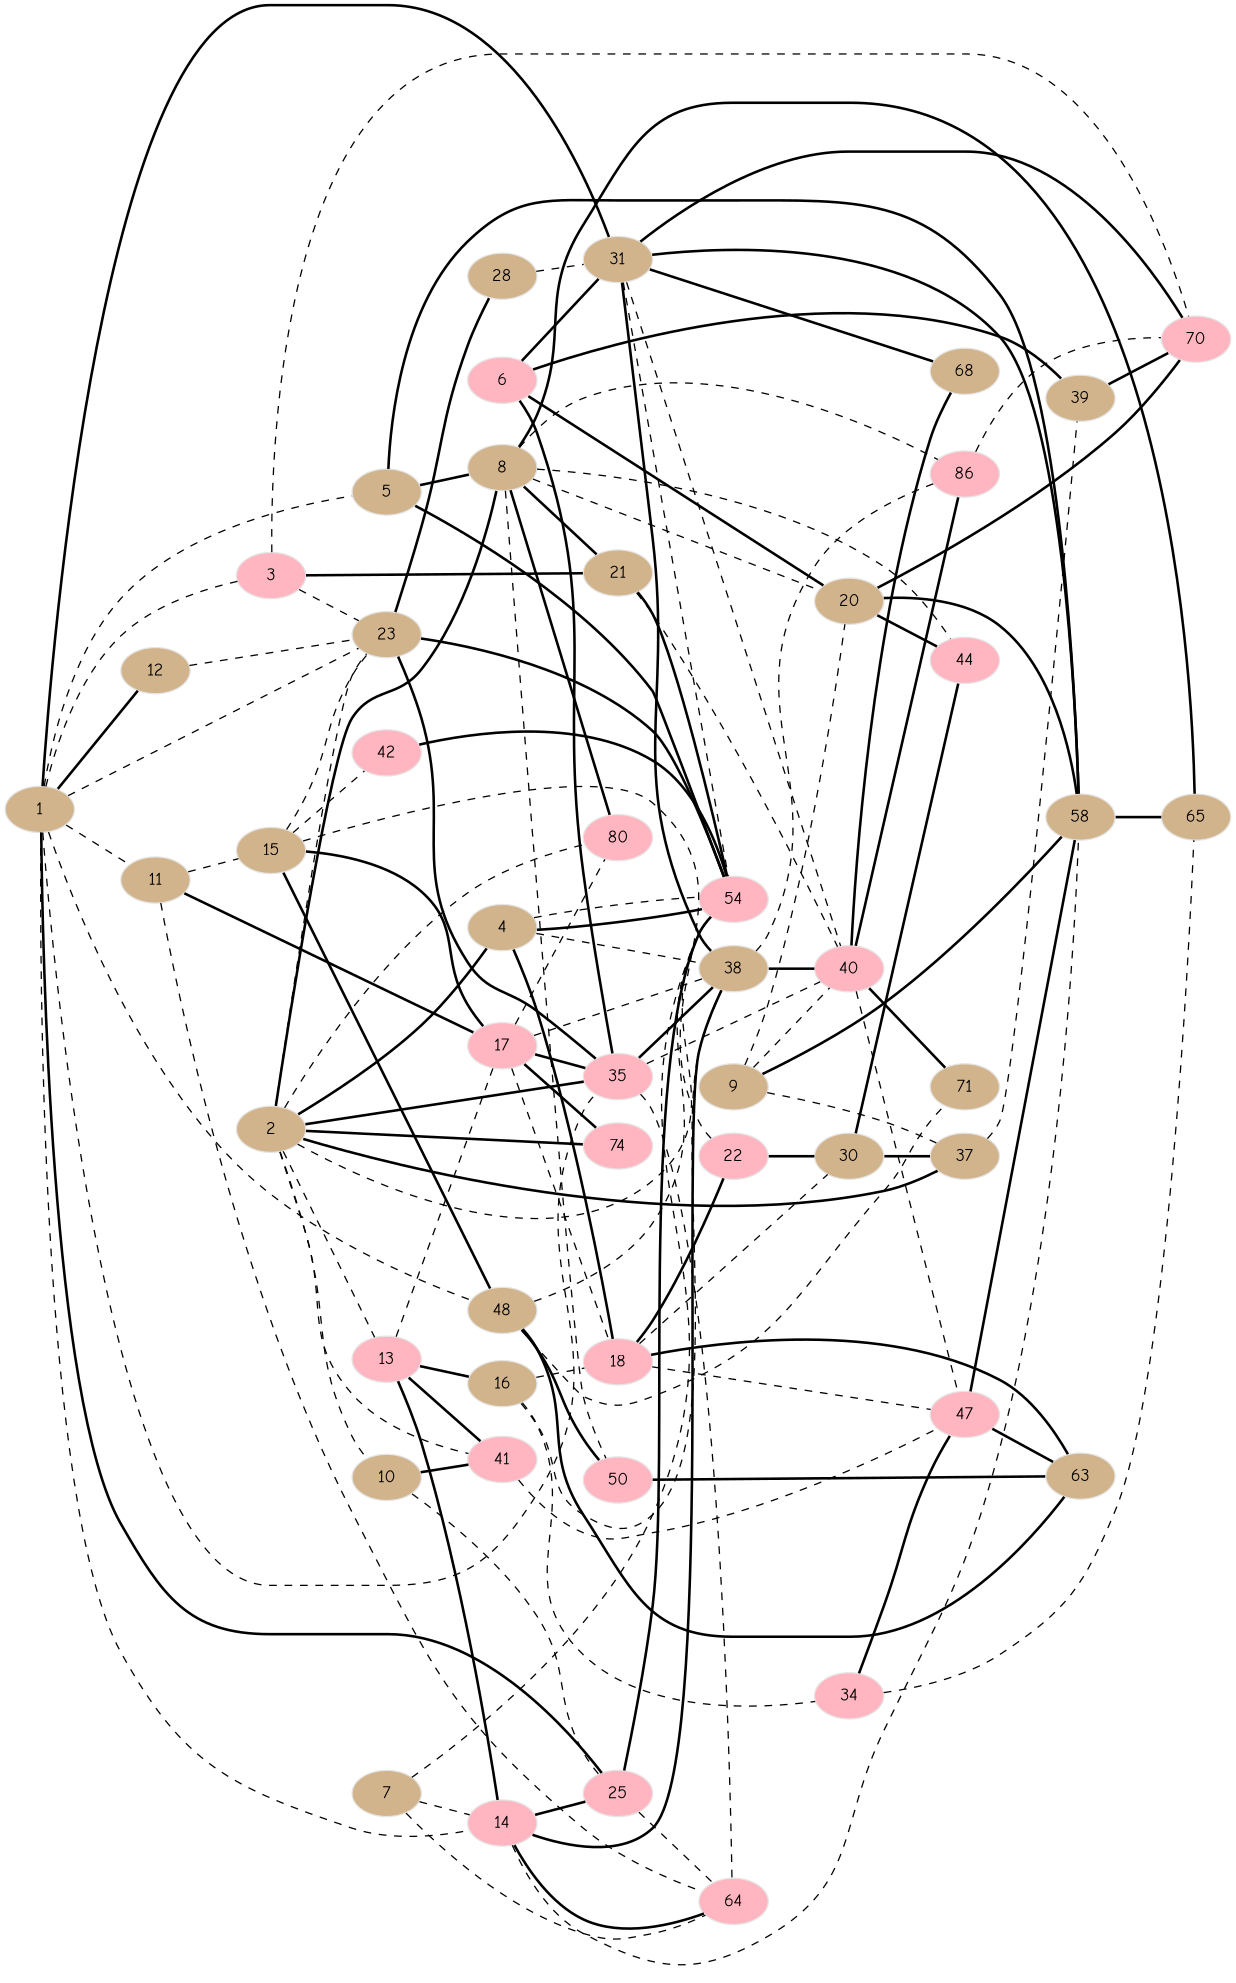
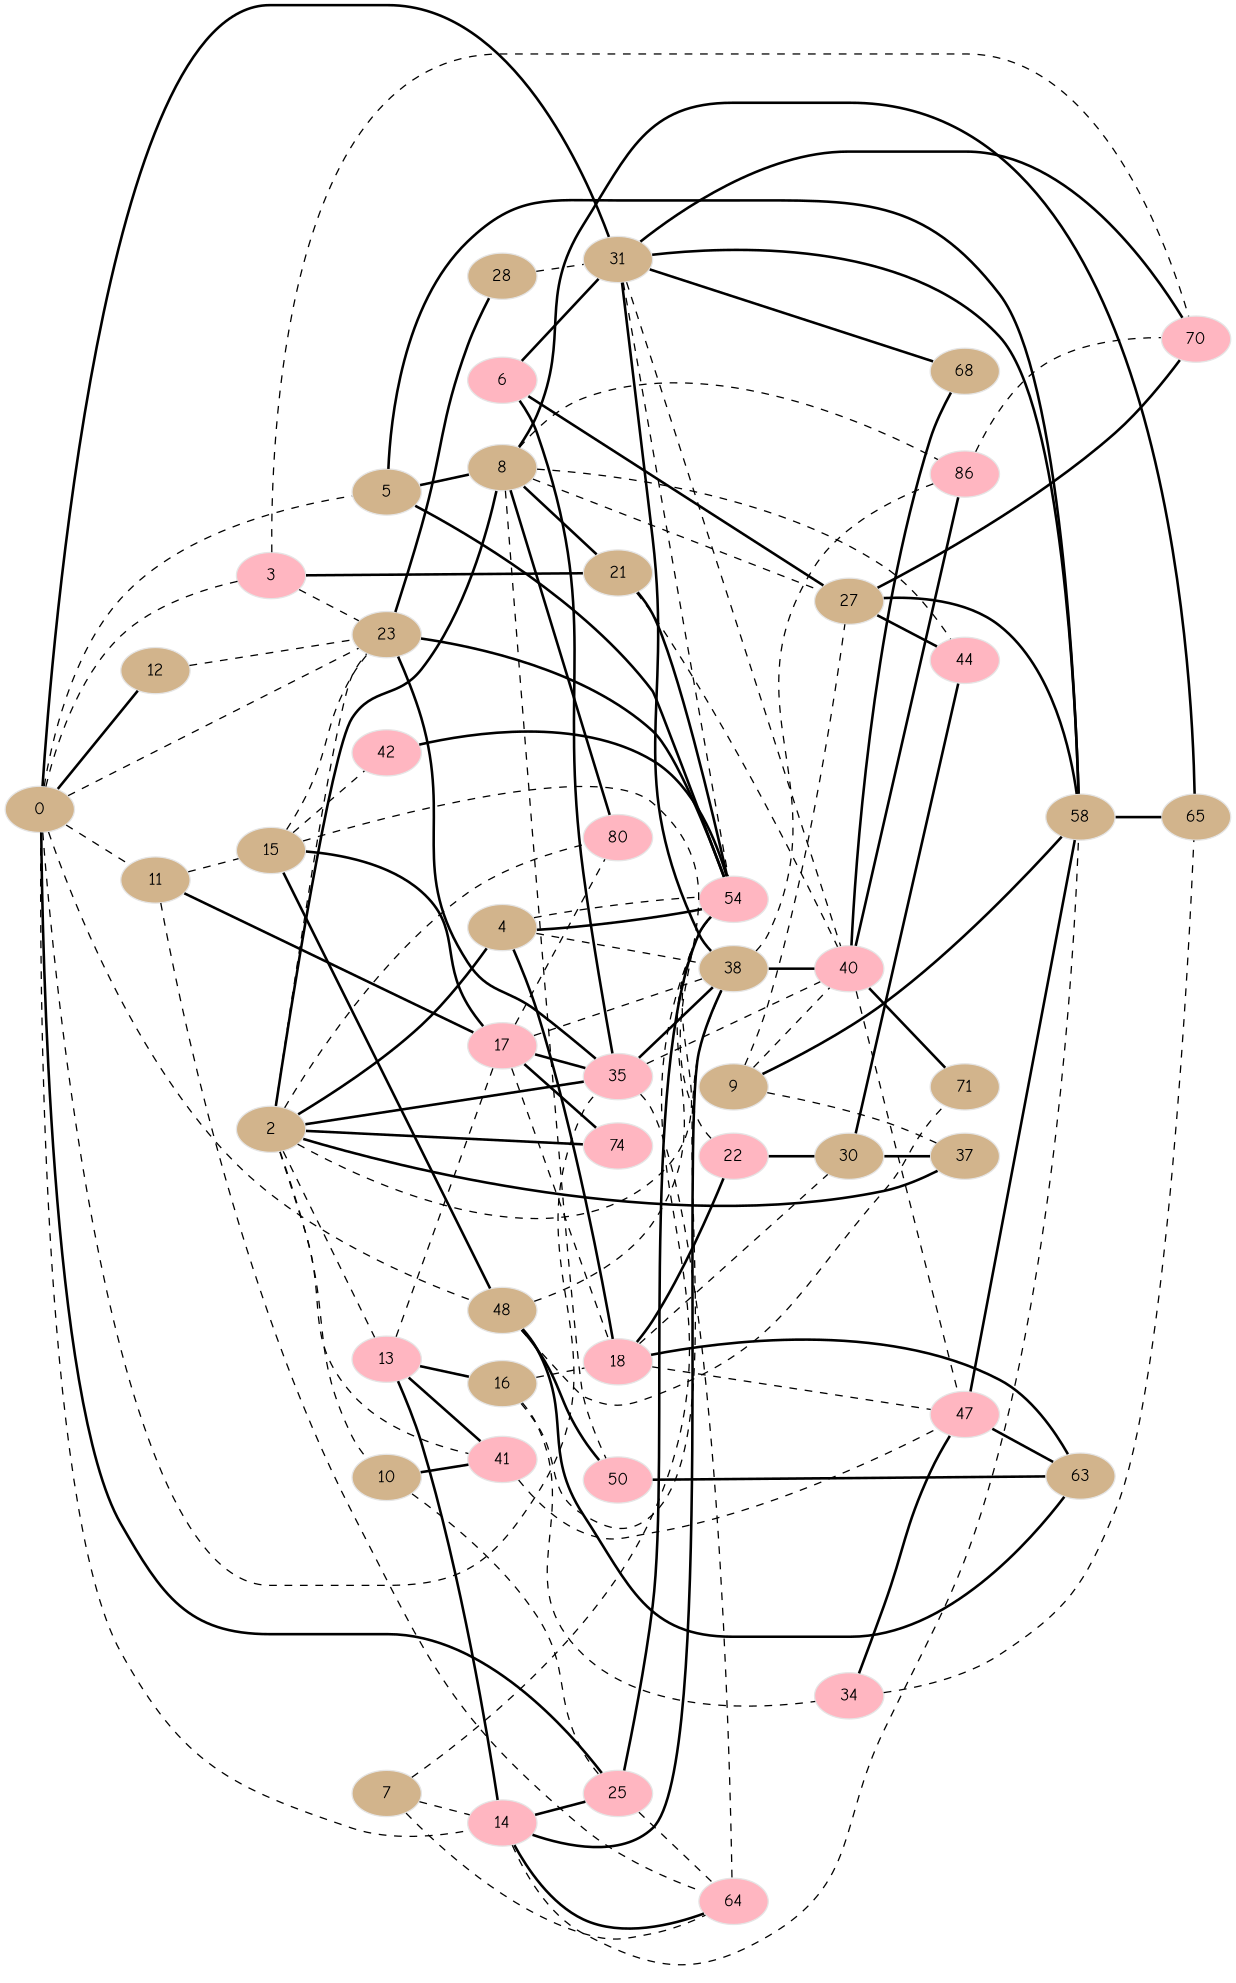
  graph {
    fontname="Comic Neue"
    rankdir=LR
    node [color=gray90 fillcolor=tan fontname="Comic Neue" style=filled]
    edge [fontname="Comic Neue" style=bold]
-   1 [super="+32"]
+   1 [super="+32" label=0]
    3 [fillcolor=lightpink super="+27"]
    5 [super="+62"]
    11 [super="+51"]
    12
    14 [fillcolor=lightpink super="+72"]
    23 [super="+59"]
    25 [fillcolor=lightpink super="+36"]
    31 [super="+55"]
    35 [fillcolor=lightpink super="+69"]
    48 [super="+49"]
    21
    70 [fillcolor=lightpink]
    8 [super="+19"]
    54 [fillcolor=lightpink super="+77"]
    58 [super="+60"]
    64 [fillcolor=lightpink super="+67"]
    15 [super="+78"]
    17 [fillcolor=lightpink super="+26"]
    38 [super="+43"]
    28
    40 [fillcolor=lightpink super="+81"]
    68
    50 [fillcolor=lightpink]
    63 [super="+79"]
    71
    2 [super="+29"]
    4
    10
    13 [fillcolor=lightpink super="+61"]
    37
    41 [fillcolor=lightpink super="+57"]
    74 [fillcolor=lightpink]
    80 [fillcolor=lightpink]
    18 [fillcolor=lightpink super="+33"]
    65
-   20 [super="+52"]
+   20 [super="+52" label=27]
    44 [fillcolor=lightpink]
    n39 [fillcolor=lightpink label=86 super="+56"]
    16 [super="+45"]
-   39 [super="+76"]
    47 [fillcolor=lightpink super="+73"]
    22 [fillcolor=lightpink]
    30 [super="+53"]
    6 [fillcolor=lightpink super="+75"]
    7 [super="+24"]
    9 [super="+66"]
    42 [fillcolor=lightpink]
    34 [fillcolor=lightpink]
    1 -- 3 [style=dashed]
    1 -- 5 [style=dashed]
    1 -- 11 [style=dashed]
    1 -- 12
    1 -- 14 [style=dashed]
    1 -- 23 [style=dashed]
    1 -- 25
    1 -- 31
    1 -- 35 [style=dashed]
    1 -- 48 [style=dashed]
    3 -- 23 [style=dashed]
    3 -- 21
    3 -- 70 [style=dashed]
    5 -- 8
    5 -- 54
    5 -- 58
    11 -- 64 [style=dashed]
    11 -- 15 [style=dashed]
    11 -- 17
    12 -- 23 [style=dashed]
    14 -- 25
    14 -- 58 [style=dashed]
    14 -- 64
    14 -- 38
    23 -- 35
    23 -- 54
    23 -- 28
    25 -- 54
    25 -- 64 [style=dashed]
    31 -- 70
    31 -- 54 [style=dashed]
    31 -- 58
    31 -- 38
    31 -- 40 [style=dashed]
    31 -- 68
    35 -- 64 [style=dashed]
    35 -- 38
    35 -- 40 [style=dashed]
    48 -- 54 [style=dashed]
    48 -- 50
    48 -- 63
    48 -- 71 [style=dashed]
    21 -- 54
    21 -- 40 [style=dashed]
    8 -- 21
    8 -- 50 [style=dashed]
    8 -- 80
    8 -- 65
    8 -- 20 [style=dashed]
    8 -- 44 [style=dashed]
    8 -- n39 [style=dashed]
    58 -- 65
    15 -- 23 [style=dashed]
    15 -- 48 [weight=2]
    15 -- 17 [weight=2]
    15 -- 22 [style=dashed]
    15 -- 42 [style=dashed]
    17 -- 35
    17 -- 38 [style=dashed]
    17 -- 74
    17 -- 80 [style=dashed]
    17 -- 18 [style=dashed]
    38 -- 40
    38 -- n39 [style=dashed]
    28 -- 31 [style=dashed]
    40 -- 68
    40 -- 71
    40 -- n39
    40 -- 47 [style=dashed]
    50 -- 63
    2 -- 23 [style=dashed]
    2 -- 35 [weight=2]
    2 -- 8
    2 -- 54 [style=dashed]
    2 -- 4
    2 -- 10 [style=dashed]
    2 -- 13 [style=dashed]
    2 -- 37
    2 -- 41 [style=dashed]
    2 -- 74
    2 -- 80 [style=dashed]
    4 -- 54
    4 -- 54 [style=dashed]
    4 -- 38 [style=dashed]
    4 -- 18
    10 -- 25 [style=dashed]
    10 -- 41
    13 -- 14
    13 -- 17 [style=dashed]
    13 -- 41
    13 -- 16
-   37 -- 39 [style=dashed]
    41 -- 47 [style=dashed]
    18 -- 63
    18 -- 47 [style=dashed]
    18 -- 22
    18 -- 30 [style=dashed]
    20 -- 70
    20 -- 58
    20 -- 44
    n39 -- 70 [style=dashed]
    16 -- 38 [style=dashed]
    16 -- 18 [style=dashed]
    16 -- 34 [style=dashed]
-   39 -- 70
    47 -- 58
    47 -- 63
    22 -- 30 [weight=2]
    30 -- 37
    30 -- 44
    6 -- 31
    6 -- 35
    6 -- 20
-   6 -- 39
    7 -- 14 [style=dashed weight=2]
    7 -- 54 [style=dashed]
    7 -- 64 [style=dashed]
    9 -- 58
    9 -- 40 [style=dashed]
    9 -- 37 [style=dashed]
    9 -- 20 [style=dashed]
    42 -- 54
    34 -- 65 [style=dashed]
    34 -- 47
  }
